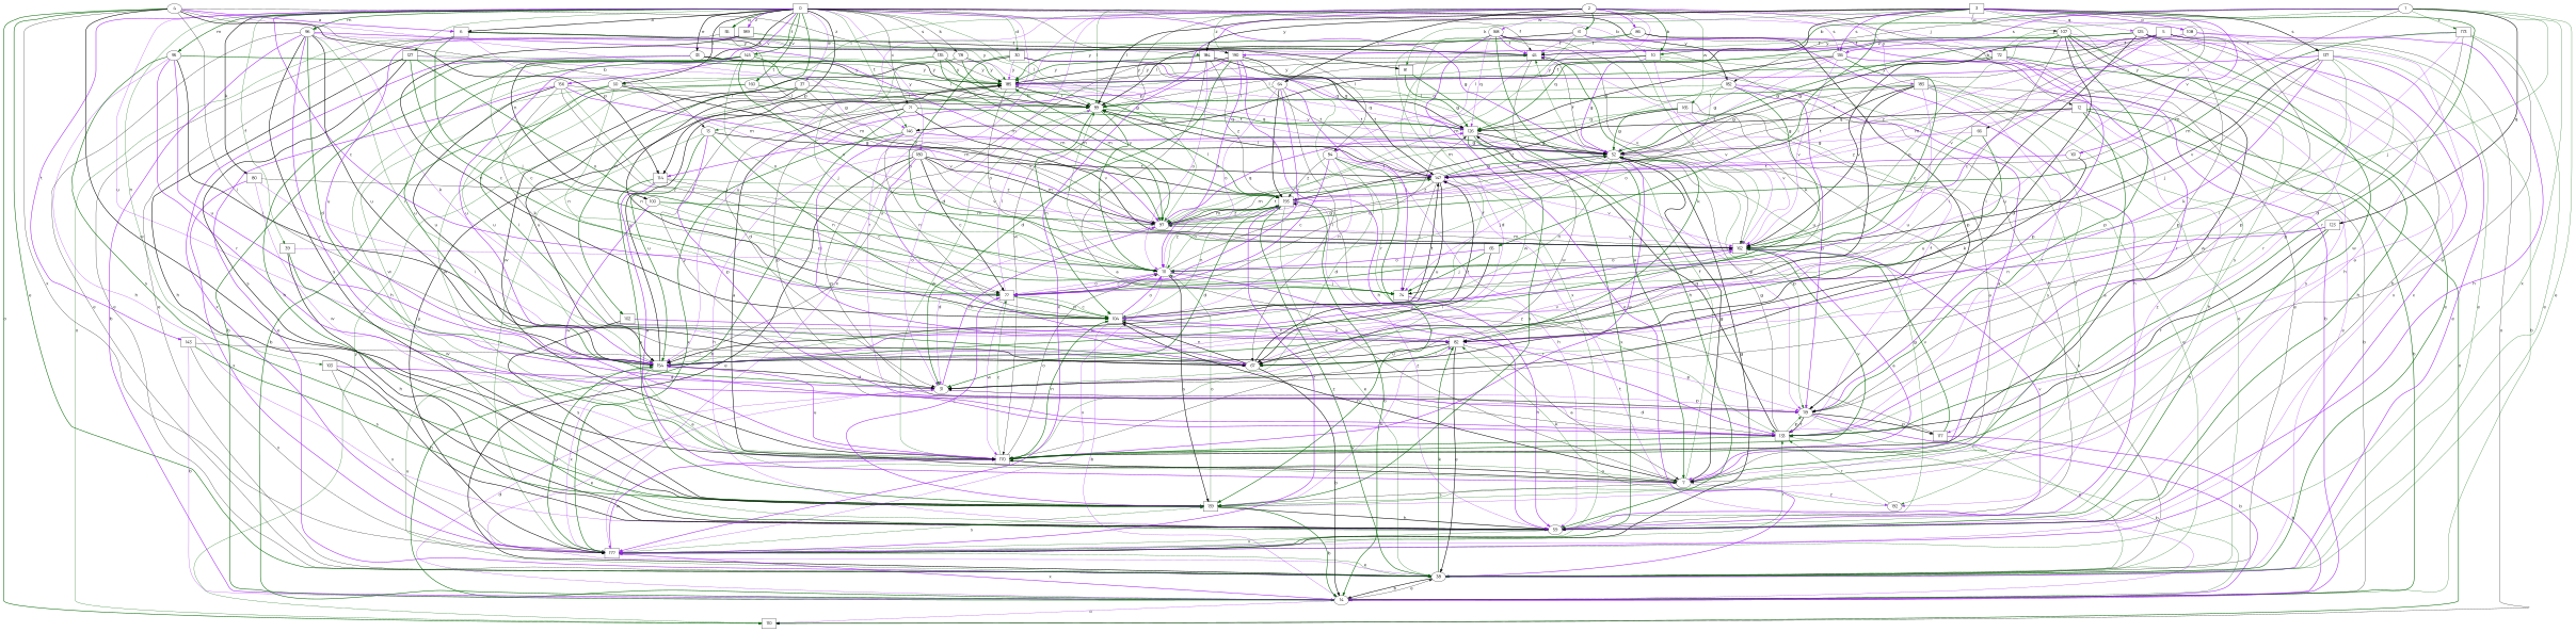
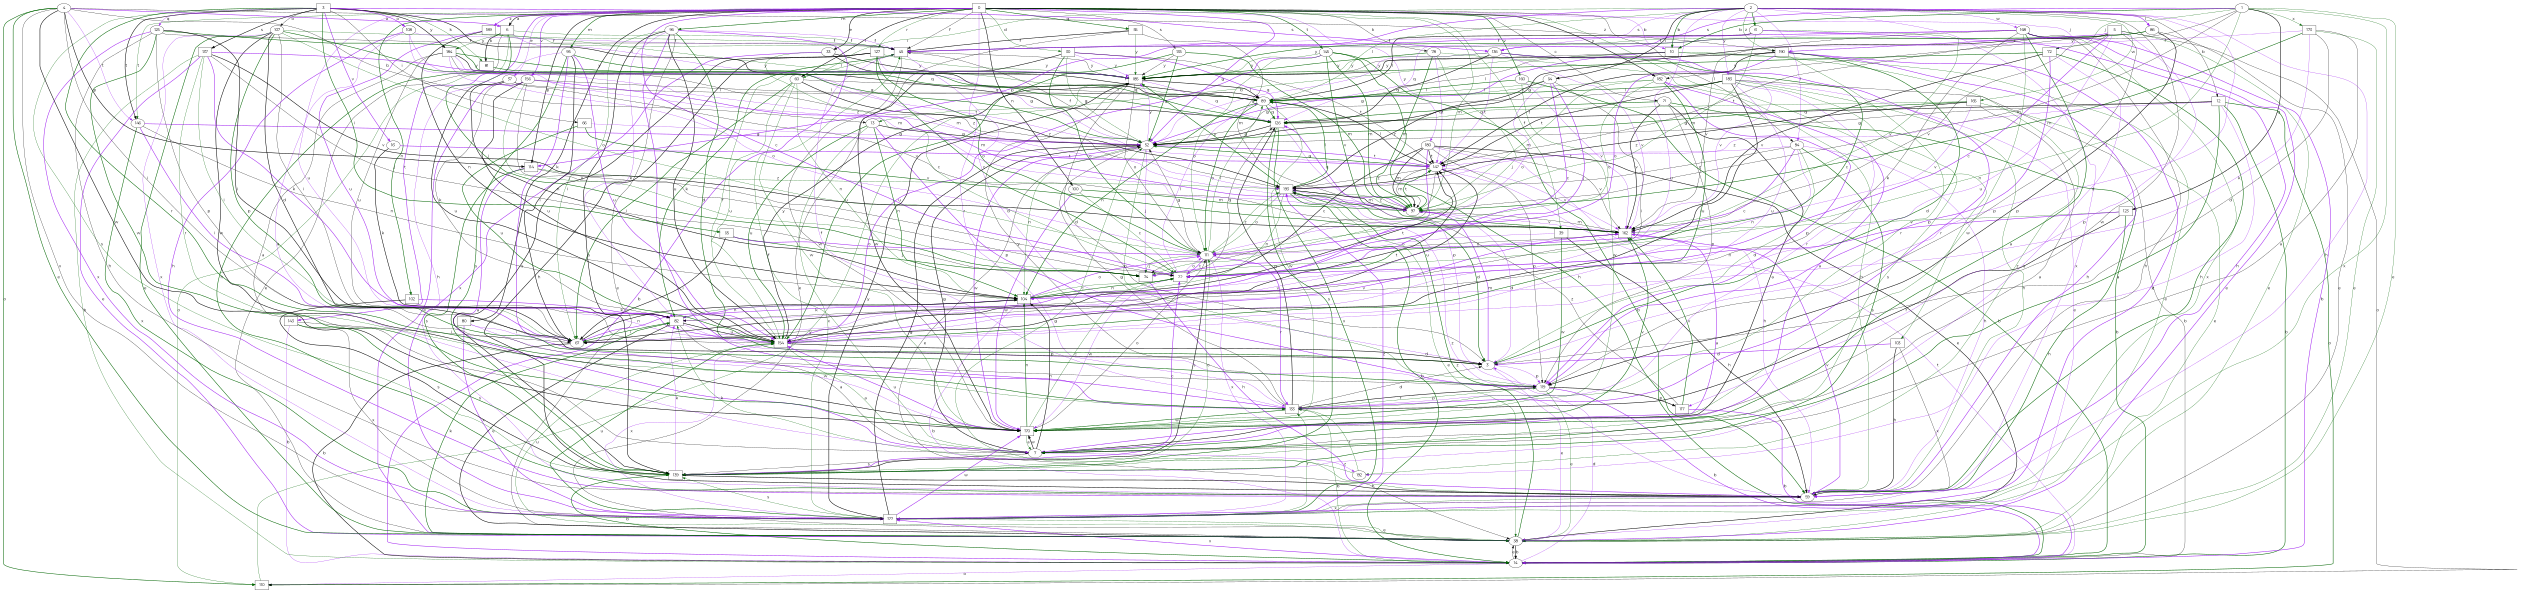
  strict digraph {
    fontname=Montserrat
    node [fontname=Montserrat shape=box]
    edge [color=darkgreen fontname=Montserrat style=solid]
    0
    6
    10
    21 [shape=ellipse]
    22
    30
    33 [shape=ellipse]
    37 [shape=ellipse]
    39
    45
    52 [shape=ellipse]
    55
    60 [shape=ellipse]
    72
    78 [shape=ellipse]
    80
    84 [shape=ellipse]
    95 [shape=ellipse]
    96 [shape=ellipse]
    97 [shape=ellipse]
    100 [shape=ellipse]
    102
    103
    114
    127
    133
    135 [shape=ellipse]
    143
    145 [shape=ellipse]
    146 [shape=ellipse]
    154
    156 [shape=ellipse]
    160 [shape=ellipse]
    180 [shape=ellipse]
    182 [shape=ellipse]
    189
    38 [shape=ellipse]
    74
    81
    184
    110
    89 [shape=ellipse]
    13 [shape=ellipse]
    162
    192 [shape=ellipse]
    185
    119 [shape=ellipse]
    7 [shape=ellipse]
    14 [shape=ellipse]
    126
    170
    104
    111 [shape=ellipse]
    147 [shape=ellipse]
    177
    59 [shape=ellipse]
    31 [shape=ellipse]
    82
    67 [shape=ellipse]
    193
    139
    1 [shape=ellipse]
    123
    136 [shape=ellipse]
    173
    2 [shape=ellipse]
    12
    61 [shape=ellipse]
    64 [shape=ellipse]
    86 [shape=ellipse]
    165
    168 [shape=ellipse]
    183
    190
    3
    65
    66
    107 [shape=ellipse]
    108 [shape=ellipse]
    125 [shape=ellipse]
    137
    161 [shape=ellipse]
    4 [shape=ellipse]
    5
    117
    0 -> 6 [color=black label=a style=bold]
    0 -> 10 [color=purple label=b]
    0 -> 21 [color=black label=c]
    0 -> 22 [color=purple label=c style=bold]
    0 -> 30 [label=d]
    0 -> 33 [color=black label=e style=bold]
    0 -> 37 [color=purple label=e]
    0 -> 39 [label=f]
    0 -> 45 [color=black label=f]
    0 -> 52 [color=purple label=g style=bold]
    0 -> 55 [label=q style=bold]
    0 -> 60 [color=black label=i style=bold]
    0 -> 72 [color=purple label=j]
    0 -> 78 [color=black label=k]
    0 -> 80 [color=black label=k style=bold]
    0 -> 84 [color=black label=l]
    0 -> 95 [label=m style=bold]
    0 -> 96 [label=m style=bold]
    0 -> 97 [label=m]
    0 -> 100 [color=black label=n style=bold]
    0 -> 102 [label=n style=bold]
    0 -> 103 [label=n]
    0 -> 114 [color=black label=p style=bold]
    0 -> 127 [label=r]
    0 -> 133 [color=purple label=r]
    0 -> 135 [color=black label=s]
    0 -> 143 [color=purple label=t style=bold]
    0 -> 145 [label=t style=bold]
    0 -> 146 [label=t]
    0 -> 154 [color=purple label=u]
    0 -> 156 [color=purple label=v style=bold]
    0 -> 160 [label=v style=bold]
    0 -> 180 [color=purple label=y]
    0 -> 182 [color=black label=y style=bold]
    0 -> 189 [color=purple label=z style=bold]
    6 -> 45 [label=f]
    6 -> 97 [color=purple label=m]
    6 -> 38 [color=black label=e]
    6 -> 74 [label=j style=bold]
    6 -> 81 [color=black label=k style=bold]
    6 -> 184 [label=y]
    6 -> 110 [label=o]
    10 -> 52 [color=purple label=g style=bold]
    10 -> 38 [label=e]
    10 -> 89 [color=black label=l]
    10 -> 13 [label=b]
    10 -> 162 [color=purple label=v]
    10 -> 192 [label=z]
    10 -> 185 [color=black label=y]
    21 -> 162 [color=black label=v style=bold]
    21 -> 119 [color=black label=p]
    21 -> 7 [color=black label=a style=bold]
    21 -> 14 [label=b style=bold]
    21 -> 126 [label=q style=bold]
    22 -> 89 [color=purple label=l]
    22 -> 126 [color=black label=q]
    22 -> 170 [color=purple label=w]
    22 -> 104 [label=n style=bold]
    22 -> 111 [color=purple label=o]
    30 -> 52 [label=g]
    30 -> 185 [color=purple label=y]
    30 -> 126 [color=purple label=q style=bold]
    30 -> 170 [color=black label=w style=bold]
    30 -> 111 [label=o style=bold]
    30 -> 147 [color=black label=t]
    33 -> 22 [label=c]
    33 -> 89 [color=black label=l style=bold]
    33 -> 185 [color=black label=y style=bold]
    33 -> 177 [color=purple label=x style=bold]
    37 -> 154 [color=black label=u style=bold]
    37 -> 89 [color=black label=l]
    37 -> 162 [color=black label=v]
    37 -> 104 [color=black label=n style=bold]
    39 -> 170 [label=w style=bold]
    39 -> 111 [color=purple label=o]
    39 -> 59 [color=black label=h style=bold]
    45 -> 185 [color=black label=y]
    45 -> 170 [color=black label=w]
    45 -> 31 [color=purple label=d]
    45 -> 82 [label=k style=bold]
    52 -> 45 [color=black label=f]
    52 -> 38 [color=black label=e]
    52 -> 74 [color=purple label=j]
    52 -> 185 [color=purple label=y]
    52 -> 119 [label=p]
    52 -> 170 [color=purple label=w style=bold]
    52 -> 104 [label=n]
    52 -> 147 [color=purple label=t style=bold]
    55 -> 45 [color=black label=f style=bold]
    55 -> 97 [color=black label=m]
    55 -> 38 [color=black label=e]
    55 -> 185 [label=y]
    60 -> 154 [label=u]
    60 -> 89 [color=black label=l]
    60 -> 170 [label=w]
    60 -> 104 [label=n]
    60 -> 67 [label=i style=bold]
    60 -> 193 [color=black label=z style=bold]
    72 -> 162 [color=black label=v style=bold]
    72 -> 185 [label=y style=bold]
    72 -> 119 [color=purple label=p style=bold]
    72 -> 59 [label=h style=bold]
    72 -> 139 [color=purple label=s]
    78 -> 97 [label=m style=bold]
    78 -> 74 [label=j]
    78 -> 185 [label=y style=bold]
    78 -> 147 [color=purple label=t]
    78 -> 59 [label=h]
    80 -> 170 [color=purple label=w]
    80 -> 177 [color=purple label=x style=bold]
    80 -> 67 [color=purple label=i]
-   80 -> 193 [color=black label=z]
    84 -> 22 [color=purple label=c style=bold]
    84 -> 104 [color=purple label=n]
    84 -> 147 [color=purple label=t]
    84 -> 59 [color=purple label=h]
    84 -> 31 [label=d]
    84 -> 193 [color=black label=z]
    84 -> 139 [label=s style=bold]
    95 -> 133 [color=purple label=r style=bold]
    95 -> 154 [color=purple label=u style=bold]
    95 -> 185 [label=y style=bold]
    95 -> 59 [color=purple label=h]
    95 -> 67 [color=black label=i style=bold]
    95 -> 139 [label=s style=bold]
    96 -> 45 [color=purple label=f]
-   96 -> 97 [color=purple label=m style=bold]
    96 -> 133 [color=purple label=r style=bold]
    96 -> 154 [color=black label=u style=bold]
    96 -> 38 [color=black label=e]
    96 -> 14 [color=purple label=b style=bold]
    96 -> 31 [label=d style=bold]
    96 -> 82 [color=purple label=k]
    96 -> 67 [label=i]
    96 -> 139 [color=black label=s style=bold]
    97 -> 162 [color=purple label=v]
    97 -> 126 [color=purple label=q style=bold]
    97 -> 147 [label=t style=bold]
    97 -> 31 [color=purple label=d]
    97 -> 193 [label=z]
    100 -> 22 [label=c]
    100 -> 97 [label=m style=bold]
    100 -> 170 [color=purple label=w style=bold]
    102 -> 82 [color=purple label=k style=bold]
    102 -> 139 [color=black label=s style=bold]
    103 -> 177 [color=black label=x]
    103 -> 59 [color=black label=h style=bold]
    103 -> 31 [color=purple label=d style=bold]
    114 -> 22 [color=black label=c]
    114 -> 7 [color=purple label=a style=bold]
    114 -> 193 [label=z]
    114 -> 139 [label=s style=bold]
    127 -> 22 [label=c style=bold]
    127 -> 52 [color=purple label=g]
    127 -> 185 [label=y]
    127 -> 111 [label=o style=bold]
    127 -> 59 [color=black label=h style=bold]
    127 -> 139 [color=black label=s style=bold]
    133 -> 45 [color=purple label=f]
    133 -> 52 [color=black label=g]
    133 -> 185 [color=black label=y]
    133 -> 119 [label=p]
    133 -> 14 [label=b]
    133 -> 126 [color=black label=q style=bold]
    133 -> 170 [label=w style=bold]
    133 -> 31 [color=black label=d]
    135 -> 52 [label=g style=bold]
    135 -> 97 [label=m style=bold]
    135 -> 154 [label=u style=bold]
    135 -> 185 [color=black label=y]
    143 -> 14 [color=purple label=b]
    143 -> 177 [color=black label=x]
    143 -> 67 [color=black label=i]
    143 -> 139 [label=s style=bold]
    145 -> 97 [label=m style=bold]
    145 -> 154 [color=purple label=u style=bold]
    145 -> 162 [label=v style=bold]
    145 -> 185 [label=y]
    145 -> 14 [label=b style=bold]
    145 -> 111 [label=o]
    145 -> 59 [label=h style=bold]
    146 -> 52 [color=purple label=g style=bold]
    146 -> 104 [color=black label=n]
    146 -> 177 [label=x style=bold]
    146 -> 67 [color=purple label=i style=bold]
    154 -> 45 [label=f]
    154 -> 162 [color=purple label=v style=bold]
    154 -> 185 [color=black label=y style=bold]
    154 -> 7 [label=a]
    154 -> 177 [color=purple label=x]
    154 -> 31 [color=black label=d style=bold]
    156 -> 22 [color=black label=c]
    156 -> 97 [color=purple label=m style=bold]
    156 -> 154 [color=black label=u style=bold]
    156 -> 38 [color=purple label=e style=bold]
    156 -> 74 [label=j]
    156 -> 89 [color=black label=l]
    156 -> 82 [color=black label=k]
    160 -> 89 [label=l style=bold]
    160 -> 162 [color=purple label=v]
    160 -> 14 [label=b style=bold]
    160 -> 170 [label=w]
    180 -> 22 [color=black label=c style=bold]
    180 -> 97 [color=black label=m style=bold]
    180 -> 38 [color=black label=e style=bold]
    180 -> 162 [color=black label=v]
    180 -> 119 [color=black label=p]
    180 -> 147 [color=black label=t style=bold]
    180 -> 59 [color=purple label=h]
    180 -> 67 [color=purple label=i style=bold]
    182 -> 97 [label=m]
    182 -> 154 [label=u style=bold]
    182 -> 89 [label=l]
    182 -> 119 [color=purple label=p style=bold]
    182 -> 7 [color=purple label=a style=bold]
    182 -> 111 [label=o]
    189 -> 45 [label=f]
    189 -> 154 [color=purple label=u style=bold]
    189 -> 89 [label=l]
    189 -> 104 [color=black label=n style=bold]
    38 -> 154 [label=u]
    38 -> 14 [color=black label=b style=bold]
    38 -> 82 [label=k style=bold]
    38 -> 193 [label=z style=bold]
    74 -> 59 [color=purple label=h style=bold]
    81 -> 126 [label=q style=bold]
    81 -> 59 [label=h style=bold]
    184 -> 154 [color=black label=u]
    184 -> 185 [label=y style=bold]
    184 -> 7 [color=black label=a]
    184 -> 126 [color=black label=q style=bold]
    184 -> 111 [color=purple label=o]
    184 -> 147 [color=purple label=t]
    184 -> 193 [color=black label=z]
    110 -> 185 [label=y]
    89 -> 126 [label=q style=bold]
    89 -> 170 [label=w]
    89 -> 104 [label=n style=bold]
    89 -> 111 [label=o style=bold]
    13 -> 52 [color=black label=g style=bold]
    13 -> 154 [label=u style=bold]
    13 -> 119 [color=purple label=p style=bold]
    13 -> 104 [label=n style=bold]
    13 -> 177 [label=x]
    162 -> 97 [color=black label=m]
    162 -> 7 [color=purple label=a style=bold]
    162 -> 111 [color=black label=o]
    192 -> 133 [label=r]
    192 -> 82 [label=k]
    185 -> 89 [color=black label=l style=bold]
    185 -> 126 [color=purple label=q]
    185 -> 111 [color=black label=o]
    185 -> 31 [color=black label=d]
    119 -> 133 [color=black label=r style=bold]
    119 -> 38 [label=e]
    119 -> 14 [color=purple label=b style=bold]
    119 -> 117 [color=black label=p style=bold]
    7 -> 45 [label=f]
    7 -> 52 [color=black label=g style=bold]
    7 -> 192 [color=purple label=z]
    7 -> 170 [color=black label=w style=bold]
    7 -> 104 [color=black label=n style=bold]
    7 -> 139 [color=black label=s]
    14 -> 38 [color=black label=e]
    14 -> 110 [color=purple label=o]
    14 -> 147 [color=purple label=t]
    14 -> 177 [color=purple label=x style=bold]
    14 -> 31 [color=purple label=d]
    126 -> 52 [color=black label=g style=bold]
    126 -> 119 [color=purple label=p]
    126 -> 177 [label=x style=bold]
    126 -> 139 [label=s style=bold]
    170 -> 22 [label=c]
    170 -> 154 [color=purple label=u style=bold]
    170 -> 162 [label=v style=bold]
    170 -> 7 [label=a]
    170 -> 104 [label=n style=bold]
    170 -> 111 [color=black label=o]
    104 -> 22 [label=c]
    104 -> 14 [color=purple label=b]
    104 -> 111 [color=purple label=o style=bold]
    104 -> 147 [color=black label=t style=bold]
    104 -> 82 [color=purple label=k style=bold]
    111 -> 22 [color=purple label=c style=bold]
    111 -> 52 [color=black label=g]
    111 -> 133 [color=purple label=r style=bold]
    111 -> 74 [label=j]
    111 -> 89 [label=l]
    111 -> 177 [color=purple label=x]
    111 -> 193 [label=z]
    111 -> 139 [color=black label=s style=bold]
    147 -> 52 [label=g style=bold]
    147 -> 97 [color=black label=m]
    147 -> 154 [color=black label=u style=bold]
    147 -> 74 [color=black label=j]
    147 -> 89 [color=black label=l style=bold]
    147 -> 162 [color=purple label=v]
    147 -> 193 [color=black label=z]
    177 -> 52 [color=black label=g style=bold]
    177 -> 133 [label=r]
    177 -> 154 [label=u style=bold]
    177 -> 38 [label=e]
    177 -> 185 [color=black label=y style=bold]
    177 -> 170 [color=purple label=w style=bold]
    177 -> 193 [color=purple label=z style=bold]
    177 -> 139 [label=s]
    59 -> 52 [label=g]
    59 -> 162 [color=purple label=v style=bold]
    59 -> 177 [label=x]
    59 -> 193 [color=purple label=z]
    31 -> 97 [color=purple label=m style=bold]
    31 -> 38 [color=purple label=e]
    31 -> 119 [color=purple label=p]
    82 -> 154 [color=black label=u style=bold]
    82 -> 38 [color=black label=e style=bold]
    82 -> 119 [color=purple label=p]
    82 -> 7 [color=black label=a]
    82 -> 104 [label=n]
    82 -> 67 [label=i style=bold]
    67 -> 162 [color=purple label=v]
    67 -> 14 [color=black label=b style=bold]
    67 -> 104 [color=black label=n style=bold]
    67 -> 147 [color=black label=t style=bold]
    193 -> 97 [color=black label=m style=bold]
    193 -> 38 [label=e]
    193 -> 89 [label=l style=bold]
    193 -> 185 [label=y style=bold]
    193 -> 14 [label=b style=bold]
    193 -> 104 [label=n]
    193 -> 111 [label=o]
    193 -> 31 [label=d style=bold]
    139 -> 22 [color=purple label=c style=bold]
    139 -> 14 [label=b style=bold]
    139 -> 111 [label=o]
    139 -> 59 [color=black label=h style=bold]
    139 -> 82 [color=purple label=k]
    1 -> 10 [label=b style=bold]
    1 -> 72 [label=j]
    1 -> 97 [color=black label=m]
    1 -> 182 [color=black label=y]
    1 -> 38 [label=e]
    1 -> 74 [label=j]
    1 -> 177 [label=x]
    1 -> 123 [color=black label=q style=bold]
    1 -> 136 [color=purple label=s style=bold]
    1 -> 173 [label=x]
    123 -> 133 [color=black label=r style=bold]
    123 -> 162 [label=v]
    123 -> 104 [color=purple label=n style=bold]
    123 -> 59 [label=h style=bold]
    136 -> 22 [label=c style=bold]
    136 -> 52 [color=purple label=g]
    136 -> 133 [color=purple label=r style=bold]
    136 -> 162 [color=purple label=v]
    136 -> 185 [label=y]
    136 -> 126 [color=black label=q style=bold]
    136 -> 147 [color=purple label=t]
    173 -> 45 [color=purple label=f]
    173 -> 97 [label=m style=bold]
    173 -> 38 [label=e]
    173 -> 7 [color=black label=a]
    173 -> 31 [color=black label=d]
    173 -> 82 [color=purple label=k]
    2 -> 10 [label=b style=bold]
    2 -> 60 [label=i]
    2 -> 84 [color=purple label=l]
    2 -> 114 [color=purple label=p style=bold]
    2 -> 154 [color=purple label=u]
    2 -> 89 [label=l]
    2 -> 170 [color=black label=w]
    2 -> 177 [color=purple label=x]
    2 -> 59 [color=purple label=h]
    2 -> 31 [color=purple label=d]
    2 -> 136 [color=purple label=s]
    2 -> 12 [color=black label=b]
    2 -> 61 [label=i style=bold]
    2 -> 64 [color=black label=i style=bold]
    2 -> 86 [color=purple label=l style=bold]
    2 -> 165 [label=w]
    2 -> 168 [color=purple label=w]
    2 -> 183 [color=purple label=y]
    2 -> 190 [label=z]
    12 -> 52 [color=black label=g]
    12 -> 110 [label=o style=bold]
    12 -> 192 [color=purple label=z]
    12 -> 7 [label=a style=bold]
    12 -> 14 [label=b style=bold]
    12 -> 126 [color=black label=q style=bold]
    12 -> 193 [color=purple label=z]
    61 -> 45 [color=purple label=f]
    61 -> 97 [label=m]
    61 -> 89 [color=black label=l style=bold]
    61 -> 162 [label=v]
    61 -> 59 [color=purple label=h style=bold]
    64 -> 22 [color=purple label=c style=bold]
    64 -> 74 [color=purple label=j style=bold]
    64 -> 89 [label=l]
    64 -> 111 [color=purple label=o]
    64 -> 67 [color=black label=i]
    64 -> 193 [color=black label=z style=bold]
    86 -> 45 [label=f]
    86 -> 38 [color=black label=e]
    86 -> 185 [label=y style=bold]
    86 -> 119 [color=black label=p style=bold]
    165 -> 52 [label=g style=bold]
    165 -> 38 [label=e]
    165 -> 162 [color=purple label=v]
    165 -> 7 [color=black label=a]
    165 -> 126 [label=q]
    165 -> 193 [color=black label=z style=bold]
    168 -> 45 [color=purple label=f style=bold]
    168 -> 38 [color=purple label=e style=bold]
    168 -> 162 [color=black label=v]
    168 -> 7 [label=a style=bold]
    168 -> 14 [color=purple label=b style=bold]
    168 -> 126 [color=purple label=q]
    168 -> 170 [label=w]
    168 -> 177 [label=x]
    168 -> 59 [color=black label=h]
    168 -> 82 [color=black label=k]
    183 -> 52 [color=black label=g]
    183 -> 133 [color=purple label=r]
    183 -> 154 [color=purple label=u]
    183 -> 38 [color=purple label=e]
    183 -> 89 [label=l style=bold]
    183 -> 14 [color=black label=b]
    183 -> 147 [color=black label=t style=bold]
    183 -> 59 [label=h]
    183 -> 67 [color=black label=i style=bold]
    183 -> 139 [label=s]
    190 -> 133 [label=r]
    190 -> 185 [color=black label=y style=bold]
    190 -> 111 [color=purple label=o style=bold]
    190 -> 147 [color=black label=t style=bold]
    190 -> 177 [color=purple label=x style=bold]
    190 -> 59 [color=purple label=h style=bold]
    190 -> 31 [label=d style=bold]
    3 -> 133 [label=r style=bold]
    3 -> 146 [color=black label=t style=bold]
    3 -> 81 [label=k]
    3 -> 184 [color=black label=y style=bold]
    3 -> 89 [color=black label=l style=bold]
    3 -> 139 [label=s]
    3 -> 136 [color=purple label=s style=bold]
    3 -> 65 [label=i style=bold]
    3 -> 66 [color=black label=i]
    3 -> 107 [color=black label=o]
    3 -> 108 [color=purple label=o style=bold]
    3 -> 125 [color=purple label=q]
    3 -> 137 [color=black label=s style=bold]
    3 -> 161 [color=purple label=v style=bold]
    65 -> 74 [label=j style=bold]
    65 -> 111 [color=purple label=o style=bold]
    65 -> 67 [color=black label=i style=bold]
    66 -> 52 [color=purple label=g]
    66 -> 154 [label=u style=bold]
    66 -> 162 [label=v style=bold]
    107 -> 45 [label=f]
    107 -> 52 [label=g style=bold]
    107 -> 38 [label=e style=bold]
    107 -> 119 [label=p style=bold]
    107 -> 170 [color=black label=w style=bold]
    107 -> 111 [label=o]
    107 -> 177 [color=purple label=x]
    107 -> 31 [color=black label=d style=bold]
    107 -> 67 [color=black label=i]
    108 -> 45 [color=purple label=f]
    108 -> 97 [color=purple label=m]
    108 -> 7 [color=purple label=a]
    108 -> 59 [color=purple label=h style=bold]
    108 -> 193 [color=purple label=z]
    125 -> 45 [color=black label=f]
    125 -> 119 [color=black label=p]
    125 -> 126 [label=q style=bold]
    125 -> 170 [label=w style=bold]
    125 -> 177 [color=purple label=x style=bold]
    125 -> 59 [color=black label=h]
    125 -> 67 [color=black label=i style=bold]
    137 -> 133 [label=r]
    137 -> 38 [color=purple label=e style=bold]
    137 -> 74 [color=black label=j]
    137 -> 162 [color=black label=v style=bold]
    137 -> 185 [color=purple label=y style=bold]
    137 -> 14 [label=b]
    137 -> 82 [color=purple label=k style=bold]
    137 -> 67 [label=i]
    161 -> 147 [color=purple label=t style=bold]
    161 -> 82 [color=black label=k style=bold]
    4 -> 6 [color=purple label=a style=bold]
    4 -> 114 [color=black label=p style=bold]
    4 -> 146 [color=purple label=t]
    4 -> 38 [label=e style=bold]
    4 -> 110 [label=o style=bold]
    4 -> 13 [color=black label=b]
    4 -> 170 [color=black label=w style=bold]
    4 -> 177 [color=black label=x]
    4 -> 67 [color=black label=i]
    4 -> 190 [color=black label=z]
    5 -> 22 [color=purple label=c style=bold]
    5 -> 52 [color=black label=g style=bold]
    5 -> 154 [color=purple label=u]
    5 -> 38 [label=e]
    5 -> 110 [color=black label=o]
    5 -> 162 [color=black label=v]
    5 -> 119 [color=black label=p]
    5 -> 147 [color=black label=t]
    5 -> 190 [color=purple label=z style=bold]
    5 -> 117 [color=purple label=p]
    117 -> 162 [label=v style=bold]
    117 -> 14 [color=purple label=b style=bold]
    117 -> 193 [color=black label=z]
  }
